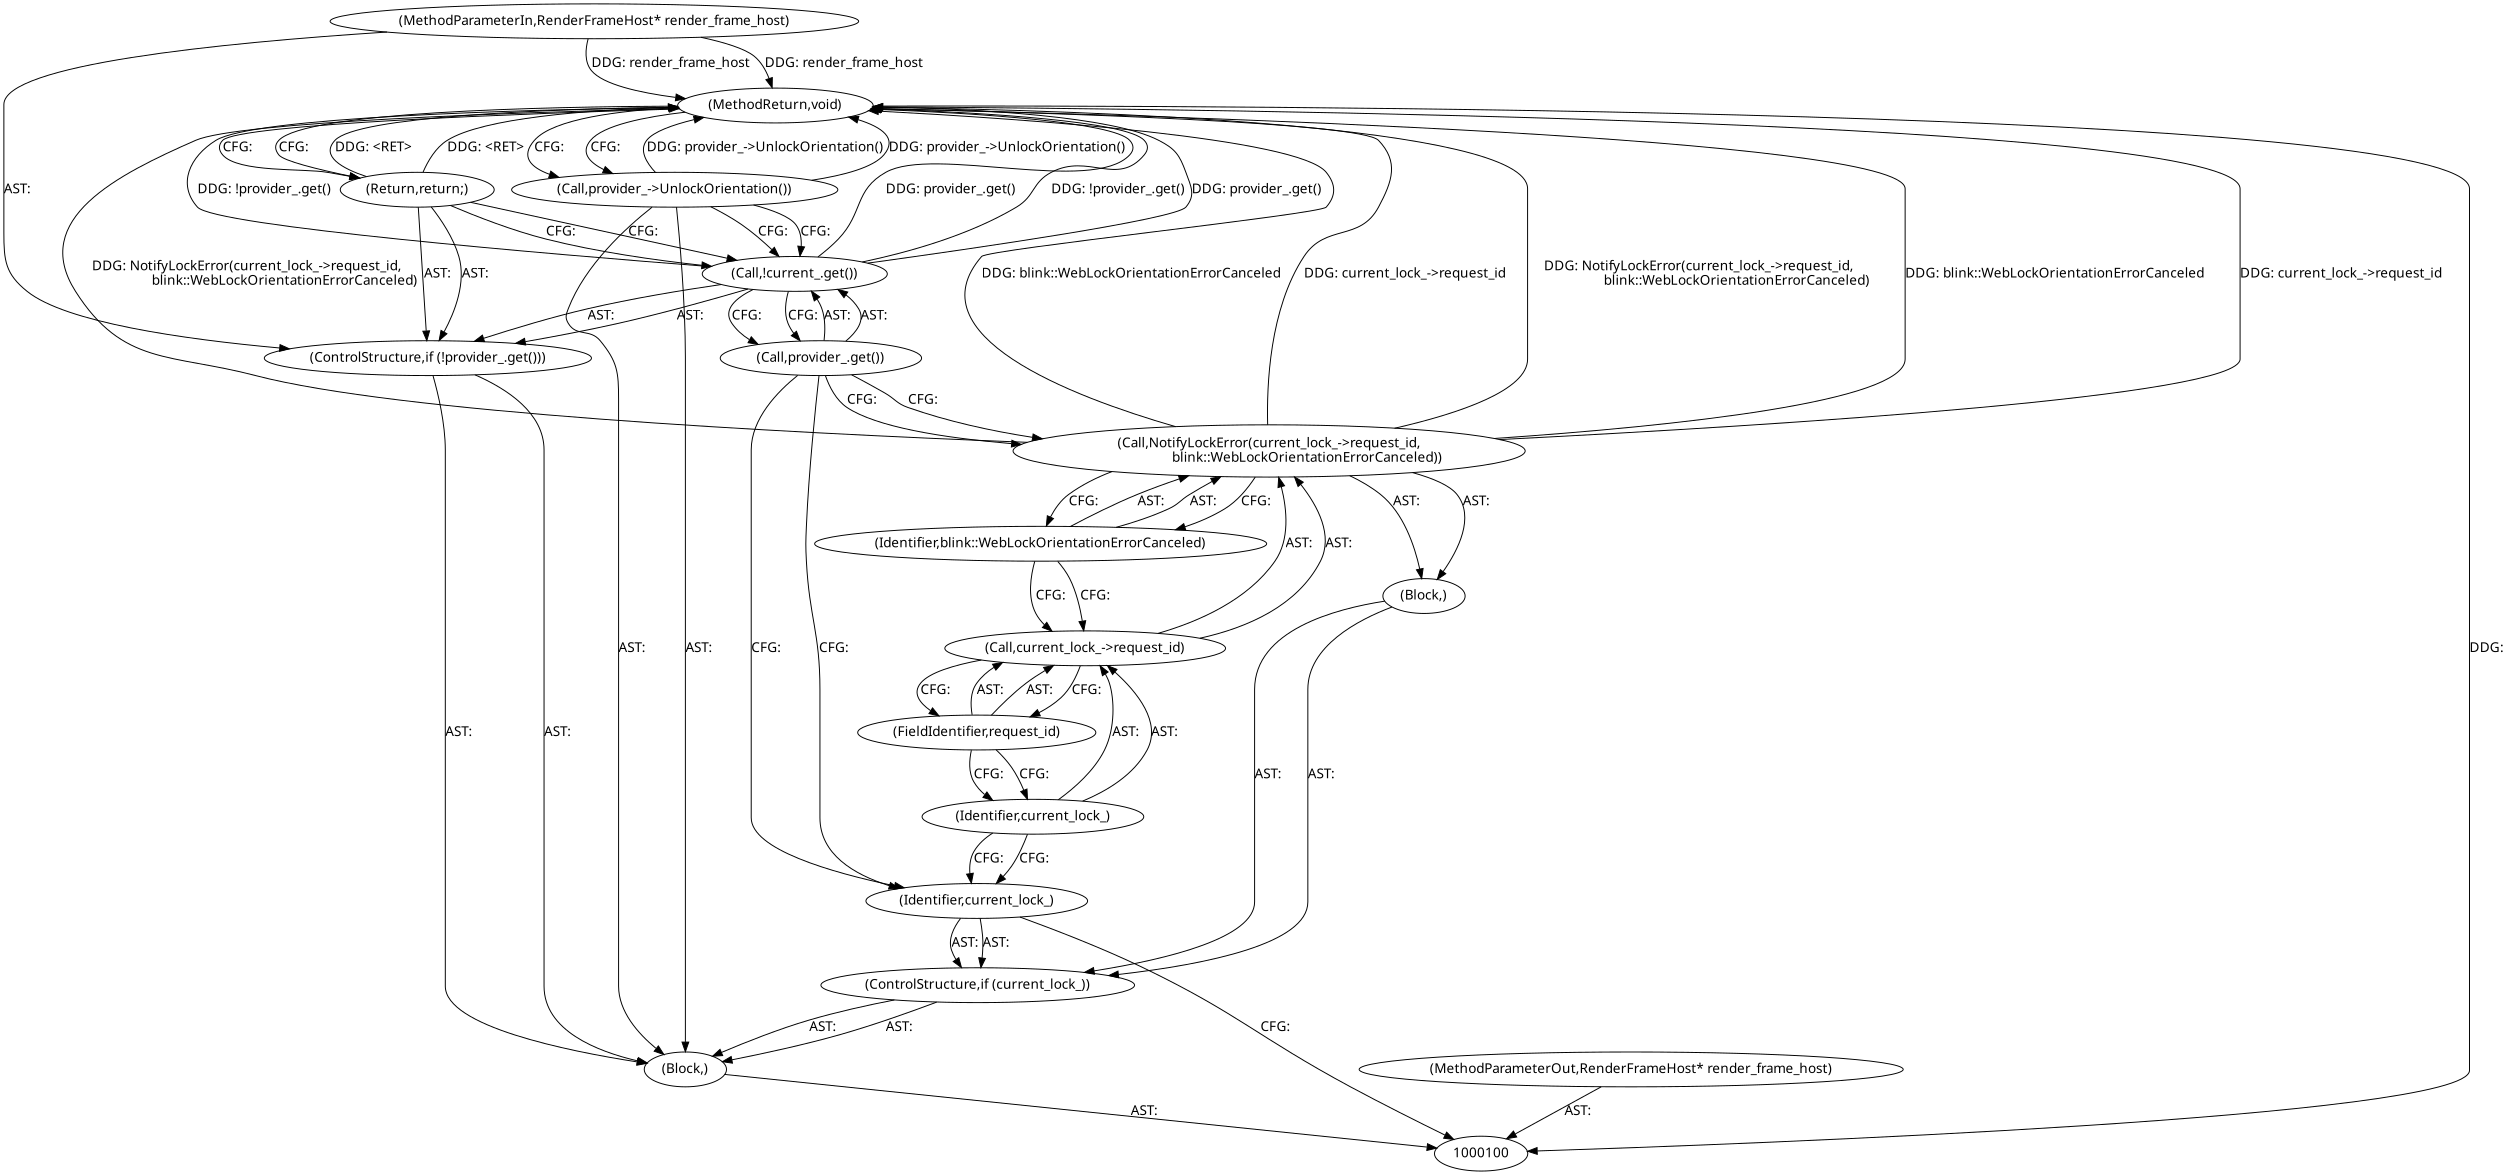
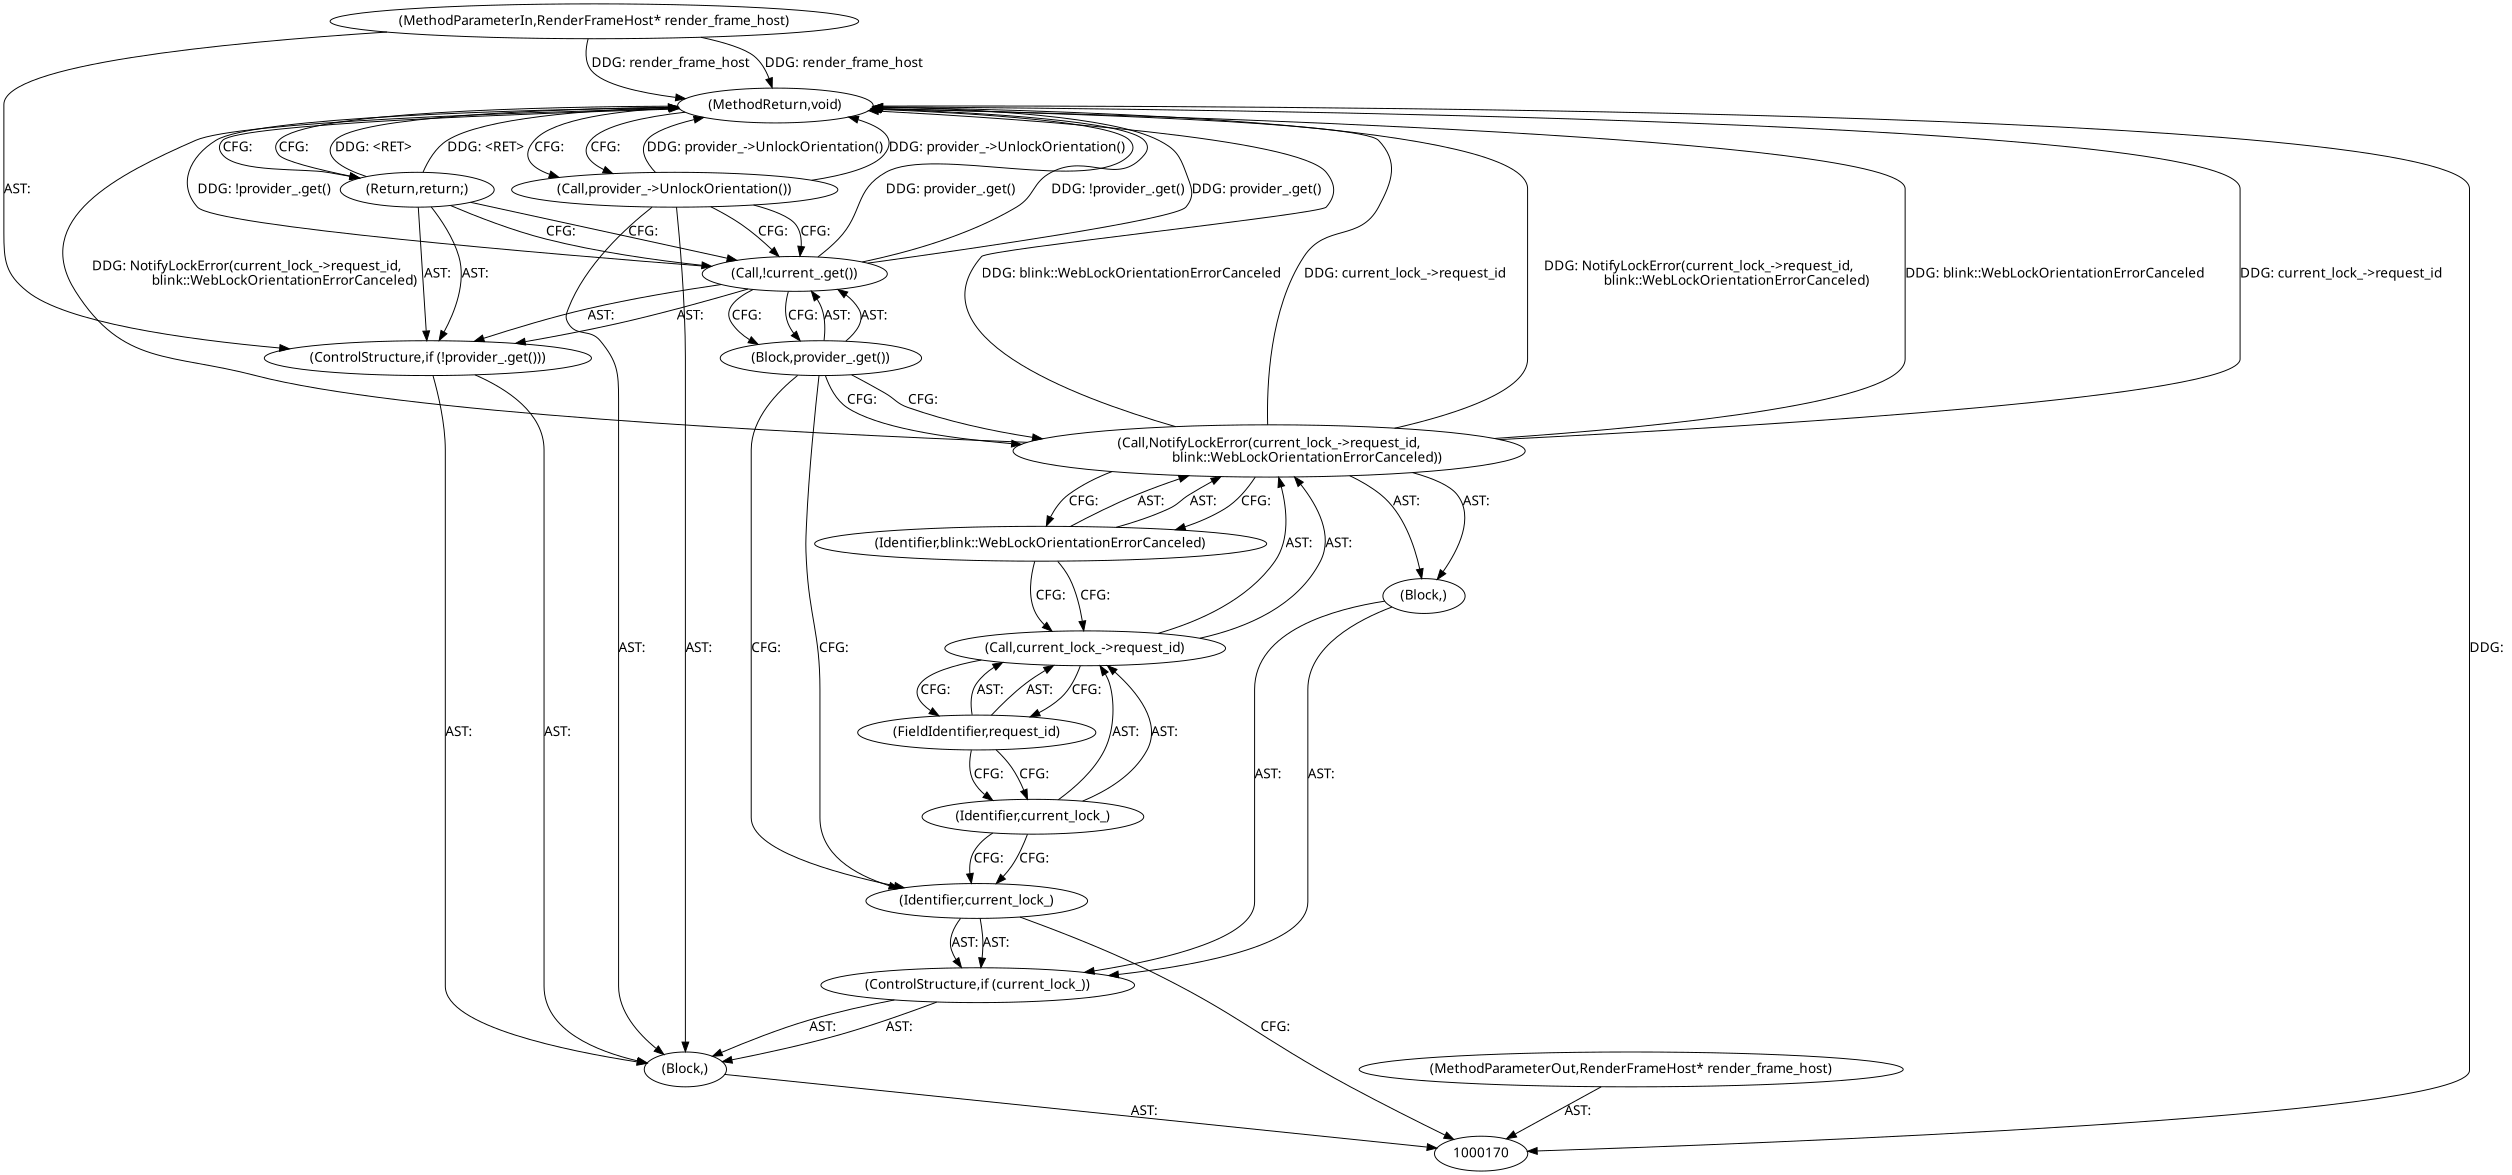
  digraph {
    fontname="Noto Sans"
    node [fontname="Noto Sans"]
    edge [fontname="Noto Sans"]
    n1 [label="(MethodReturn,void)"]
    n2 [label="(Call,provider_->UnlockOrientation())"]
    n3 [label="(Return,return;)"]
-   1000100
+   1000100 [label=1000170]
    n5 [label="(Block,)"]
    n6 [label="(Call,!current_.get())"]
    n7 [label="(ControlStructure,if (!provider_.get()))"]
-   n8 [label="(Call,provider_.get())"]
+   n8 [label="(Block,provider_.get())"]
    n9 [label="(MethodParameterIn,RenderFrameHost* render_frame_host)"]
    n10 [label="(MethodParameterOut,RenderFrameHost* render_frame_host)"]
    n11 [label="(ControlStructure,if (current_lock_))"]
    n12 [label="(Block,)"]
    n13 [label="(Identifier,current_lock_)"]
    n14 [label="(Call,current_lock_->request_id)"]
    n15 [label="(FieldIdentifier,request_id)"]
    n16 [label="(Call,NotifyLockError(current_lock_->request_id,\n                     blink::WebLockOrientationErrorCanceled))"]
    n17 [label="(Identifier,current_lock_)"]
    n18 [label="(Identifier,blink::WebLockOrientationErrorCanceled)"]
    n1 -> n2 [label="CFG: "]
    n1 -> n2 [label="CFG: "]
    n1 -> n3 [label="CFG: "]
    n1 -> n3 [label="CFG: "]
    n1 -> 1000100 [label="DDG: "]
    n2 -> n1 [label="DDG: provider_->UnlockOrientation()"]
    n2 -> n1 [label="DDG: provider_->UnlockOrientation()"]
    n2 -> n5 [label="AST: "]
    n2 -> n5 [label="AST: "]
    n2 -> n6 [label="CFG: "]
    n2 -> n6 [label="CFG: "]
    n3 -> n1 [label="DDG: <RET>"]
    n3 -> n1 [label="DDG: <RET>"]
    n3 -> n6 [label="CFG: "]
    n3 -> n6 [label="CFG: "]
    n3 -> n7 [label="AST: "]
    n3 -> n7 [label="AST: "]
    n5 -> 1000100 [label="AST: "]
    n6 -> n1 [label="DDG: !provider_.get()"]
    n6 -> n1 [label="DDG: provider_.get()"]
    n6 -> n1 [label="DDG: !provider_.get()"]
    n6 -> n1 [label="DDG: provider_.get()"]
    n6 -> n7 [label="AST: "]
    n6 -> n7 [label="AST: "]
    n6 -> n8 [label="CFG: "]
    n6 -> n8 [label="CFG: "]
    n7 -> n5 [label="AST: "]
    n7 -> n5 [label="AST: "]
    n8 -> n6 [label="AST: "]
    n8 -> n6 [label="AST: "]
    n8 -> n13 [label="CFG: "]
    n8 -> n13 [label="CFG: "]
    n8 -> n16 [label="CFG: "]
    n8 -> n16 [label="CFG: "]
    n9 -> n1 [label="DDG: render_frame_host"]
    n9 -> n1 [label="DDG: render_frame_host"]
    n9 -> n7 [label="AST: "]
    n10 -> 1000100 [label="AST: "]
    n11 -> n5 [label="AST: "]
    n11 -> n5 [label="AST: "]
    n12 -> n11 [label="AST: "]
    n12 -> n11 [label="AST: "]
    n13 -> 1000100 [label="CFG: "]
    n13 -> n11 [label="AST: "]
    n13 -> n11 [label="AST: "]
    n14 -> n15 [label="CFG: "]
    n14 -> n15 [label="CFG: "]
    n14 -> n16 [label="AST: "]
    n14 -> n16 [label="AST: "]
    n15 -> n14 [label="AST: "]
    n15 -> n14 [label="AST: "]
    n15 -> n17 [label="CFG: "]
    n15 -> n17 [label="CFG: "]
    n16 -> n1 [label="DDG: current_lock_->request_id"]
    n16 -> n1 [label="DDG: NotifyLockError(current_lock_->request_id,\n                     blink::WebLockOrientationErrorCanceled)"]
    n16 -> n1 [label="DDG: blink::WebLockOrientationErrorCanceled"]
    n16 -> n1 [label="DDG: current_lock_->request_id"]
    n16 -> n1 [label="DDG: NotifyLockError(current_lock_->request_id,\n                     blink::WebLockOrientationErrorCanceled)"]
    n16 -> n1 [label="DDG: blink::WebLockOrientationErrorCanceled"]
    n16 -> n12 [label="AST: "]
    n16 -> n12 [label="AST: "]
    n16 -> n18 [label="CFG: "]
    n16 -> n18 [label="CFG: "]
    n17 -> n13 [label="CFG: "]
    n17 -> n13 [label="CFG: "]
    n17 -> n14 [label="AST: "]
    n17 -> n14 [label="AST: "]
    n18 -> n14 [label="CFG: "]
    n18 -> n14 [label="CFG: "]
    n18 -> n16 [label="AST: "]
    n18 -> n16 [label="AST: "]
  }
